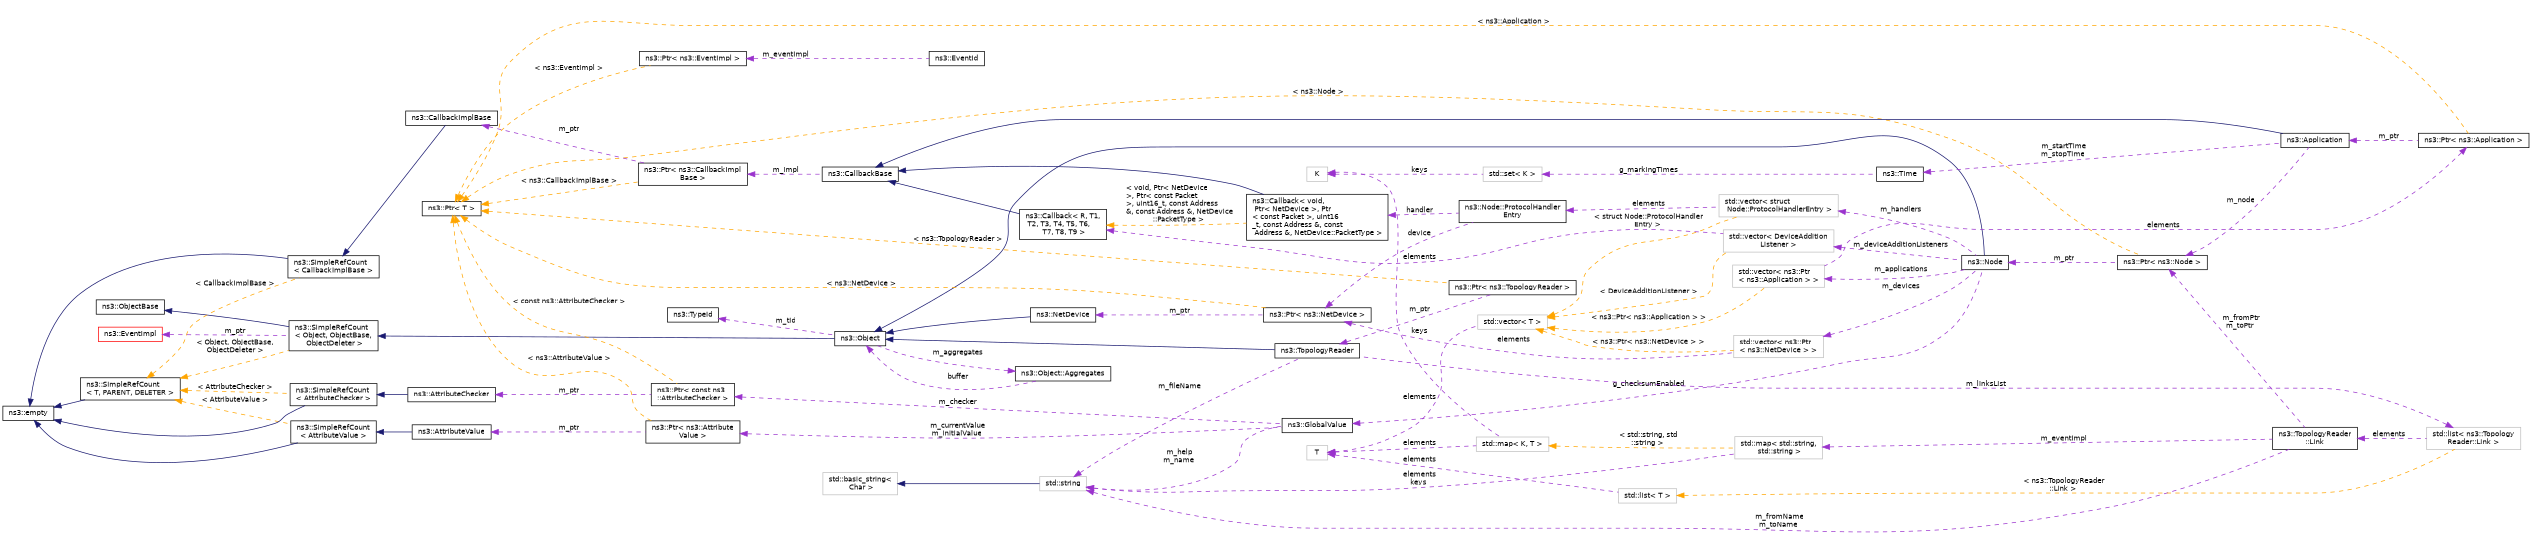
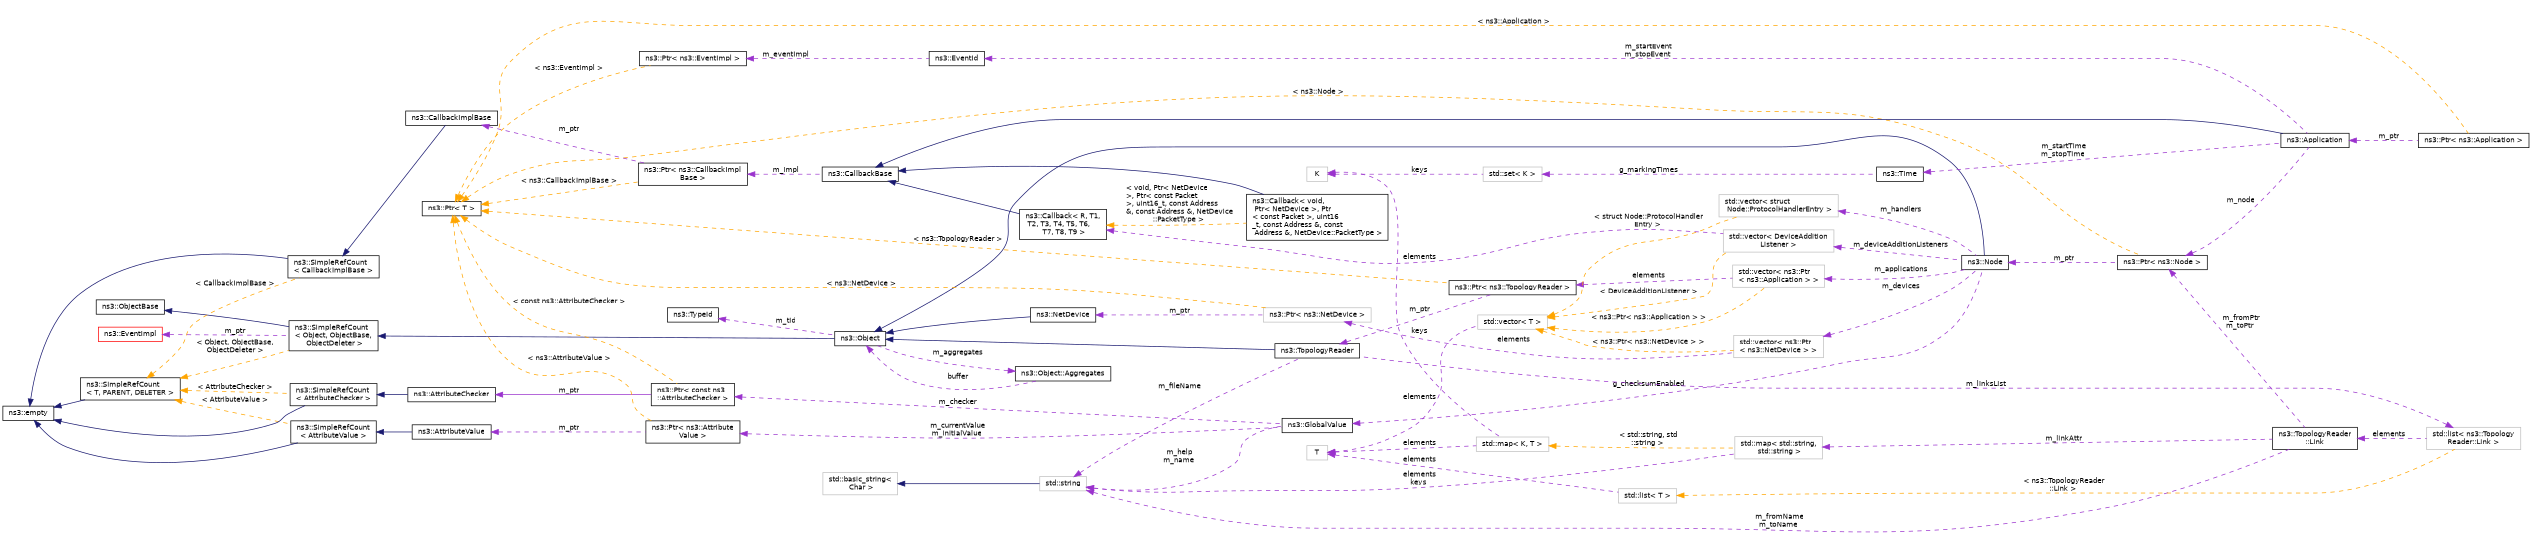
  digraph {
    rankdir=LR
    node [color=black fillcolor=white fontname=Helvetica fontsize=10 shape=record style=filled]
    edge [color=darkorchid3 dir=back fontname=Helvetica fontsize=10 labelfontname=Helvetica labelfontsize=10 style=dashed]
    n1 [color=grey75 height=0.2 label="std::string" width=0.4]
    n2 [height=0.2 label="ns3::TopologyReader" width=0.4]
    n3 [height=0.2 label="ns3::TopologyReader\l::Link" width=0.4]
    n4 [height=0.2 label="ns3::GlobalValue" width=0.4]
    n5 [color=grey75 height=0.2 label="std::map\< std::string,\l std::string \>" width=0.4]
    n6 [height=0.2 label="ns3::Ptr\< ns3::TopologyReader \>" width=0.4]
    n7 [color=grey75 height=0.2 label="std::list\< ns3::Topology\lReader::Link \>" width=0.4]
    n8 [height=0.2 label="ns3::Node" width=0.4]
    n9 [color=grey75 height=0.2 label="std::basic_string\<\l Char \>" width=0.4]
    n10 [height=0.2 label="ns3::Object" width=0.4]
    n11 [height=0.2 label="ns3::Object::Aggregates" width=0.4]
    n12 [height=0.2 label="ns3::NetDevice" width=0.4]
    n13 [height=0.2 label="ns3::Ptr\< ns3::Node \>" width=0.4]
    n14 [height=0.2 label="ns3::Application" width=0.4]
    n15 [height=0.2 label="ns3::Ptr\< ns3::Application \>" width=0.4]
-   n16 [height=0.2 label="ns3::Ptr\< ns3::NetDevice \>" width=0.4]
+   n16 [color=grey75 height=0.2 label="ns3::Ptr\< ns3::NetDevice \>" width=0.4]
    n17 [height=0.2 label="ns3::SimpleRefCount\l\< Object, ObjectBase,\l ObjectDeleter \>" width=0.4]
    n18 [height=0.2 label="ns3::ObjectBase" width=0.4]
    n19 [height=0.2 label="ns3::SimpleRefCount\l\< T, PARENT, DELETER \>" width=0.4]
    n20 [height=0.2 label="ns3::SimpleRefCount\l\< AttributeValue \>" width=0.4]
    n21 [height=0.2 label="ns3::SimpleRefCount\l\< AttributeChecker \>" width=0.4]
    n22 [height=0.2 label="ns3::SimpleRefCount\l\< CallbackImplBase \>" width=0.4]
    n23 [height=0.2 label="ns3::AttributeValue" width=0.4]
    n24 [height=0.2 label="ns3::AttributeChecker" width=0.4]
    n25 [height=0.2 label="ns3::CallbackImplBase" width=0.4]
    n26 [height=0.2 label="ns3::empty" width=0.4]
    n27 [height=0.2 label="ns3::TypeId" width=0.4]
    n28 [color=grey75 height=0.2 label="std::vector\< ns3::Ptr\l\< ns3::Application \> \>" width=0.4]
    n29 [height=0.2 label="ns3::EventId" width=0.4]
    n30 [height=0.2 label="ns3::Ptr\< ns3::EventImpl \>" width=0.4]
    n31 [color=red height=0.2 label="ns3::EventImpl" width=0.4]
    n32 [height=0.2 label="ns3::Ptr\< T \>" width=0.4]
    n33 [height=0.2 label="ns3::Ptr\< ns3::Attribute\lValue \>" width=0.4]
    n34 [height=0.2 label="ns3::Ptr\< const ns3\l::AttributeChecker \>" width=0.4]
    n35 [height=0.2 label="ns3::Ptr\< ns3::CallbackImpl\lBase \>" width=0.4]
    n36 [color=grey75 height=0.2 label="std::vector\< ns3::Ptr\l\< ns3::NetDevice \> \>" width=0.4]
-   n37 [height=0.2 label="ns3::Node::ProtocolHandler\lEntry" width=0.4]
    n38 [height=0.2 label="ns3::CallbackBase" width=0.4]
    n39 [height=0.2 label="ns3::Time" width=0.4]
    n40 [color=grey75 height=0.2 label="std::set\< K \>" width=0.4]
    n41 [color=grey75 height=0.2 label=K width=0.4]
    n42 [color=grey75 height=0.2 label="std::map\< K, T \>" width=0.4]
    n43 [color=grey75 height=0.2 label="std::vector\< T \>" width=0.4]
    n44 [color=grey75 height=0.2 label="std::vector\< struct\l Node::ProtocolHandlerEntry \>" width=0.4]
    n45 [color=grey75 height=0.2 label="std::vector\< DeviceAddition\lListener \>" width=0.4]
    n46 [color=grey75 height=0.2 label=T width=0.4]
    n47 [color=grey75 height=0.2 label="std::list\< T \>" width=0.4]
    n48 [height=0.2 label="ns3::Callback\< void,\l Ptr\< NetDevice \>, Ptr\l\< const Packet \>, uint16\l_t, const Address &, const\l Address &, NetDevice::PacketType \>" width=0.4]
    n49 [height=0.2 label="ns3::Callback\< R, T1,\l T2, T3, T4, T5, T6,\l T7, T8, T9 \>" width=0.4]
    n1 -> n2 [label=" m_fileName"]
    n1 -> n3 [label=" m_fromName\nm_toName"]
    n1 -> n4 [label=" m_help\nm_name"]
    n1 -> n5 [label=" elements\nkeys"]
    n2 -> n6 [label=" m_ptr"]
    n3 -> n7 [label=" elements"]
    n4 -> n8 [label=" g_checksumEnabled"]
-   n5 -> n3 [label=" m_eventImpl"]
+   n5 -> n3 [label=" m_linkAttr"]
    n7 -> n2 [label=" m_linksList"]
    n8 -> n13 [label=" m_ptr"]
    n9 -> n1 [color=midnightblue style=solid]
    n10 -> n2 [color=midnightblue style=solid]
    n10 -> n8 [color=midnightblue style=solid]
    n10 -> n11 [label=" buffer"]
    n10 -> n12 [color=midnightblue style=solid]
    n11 -> n10 [label=" m_aggregates"]
    n12 -> n16 [label=" m_ptr"]
    n13 -> n3 [label=" m_fromPtr\nm_toPtr"]
    n13 -> n14 [label=" m_node"]
    n14 -> n15 [label=" m_ptr"]
-   n15 -> n28 [label=" elements"]
+   n6 -> n28 [label=" elements"]
    n16 -> n36 [label=" elements"]
-   n16 -> n37 [label=" device"]
    n17 -> n10 [color=midnightblue style=solid]
    n18 -> n17 [color=midnightblue style=solid]
    n19 -> n17 [color=orange label=" \< Object, ObjectBase,\l ObjectDeleter \>"]
    n19 -> n20 [color=orange label=" \< AttributeValue \>"]
    n19 -> n21 [color=orange label=" \< AttributeChecker \>"]
    n19 -> n22 [color=orange label=" \< CallbackImplBase \>"]
    n20 -> n23 [color=midnightblue style=solid]
    n21 -> n24 [color=midnightblue style=solid]
    n22 -> n25 [color=midnightblue style=solid]
    n23 -> n33 [label=" m_ptr"]
-   n24 -> n34 [label=" m_ptr"]
+   n24 -> n34 [label=" m_ptr" style=solid]
    n25 -> n35 [label=" m_ptr"]
    n26 -> n19 [color=midnightblue style=solid]
    n26 -> n20 [color=midnightblue style=solid]
    n26 -> n21 [color=midnightblue style=solid]
    n26 -> n22 [color=midnightblue style=solid]
    n27 -> n10 [label=" m_tid"]
    n28 -> n8 [label=" m_applications"]
+   n29 -> n14 [label=" m_startEvent\nm_stopEvent"]
    n30 -> n29 [label=" m_eventImpl"]
    n31 -> n17 [label=" m_ptr"]
    n32 -> n6 [color=orange label=" \< ns3::TopologyReader \>"]
    n32 -> n13 [color=orange label=" \< ns3::Node \>"]
    n32 -> n15 [color=orange label=" \< ns3::Application \>"]
    n32 -> n16 [color=orange label=" \< ns3::NetDevice \>"]
    n32 -> n30 [color=orange label=" \< ns3::EventImpl \>"]
    n32 -> n33 [color=orange label=" \< ns3::AttributeValue \>"]
    n32 -> n34 [color=orange label=" \< const ns3::AttributeChecker \>"]
    n32 -> n35 [color=orange label=" \< ns3::CallbackImplBase \>"]
    n33 -> n4 [label=" m_currentValue\nm_initialValue"]
    n34 -> n4 [label=" m_checker"]
    n35 -> n38 [label=" m_impl"]
    n36 -> n8 [label=" m_devices"]
-   n37 -> n44 [label=" elements"]
    n38 -> n14 [color=midnightblue style=solid]
    n38 -> n48 [color=midnightblue style=solid]
    n38 -> n49 [color=midnightblue style=solid]
    n39 -> n14 [label=" m_startTime\nm_stopTime"]
    n40 -> n39 [label=" g_markingTimes"]
    n41 -> n40 [label=" keys"]
    n41 -> n42 [label=" keys"]
    n42 -> n5 [color=orange label=" \< std::string, std\l::string \>"]
    n43 -> n28 [color=orange label=" \< ns3::Ptr\< ns3::Application \> \>"]
    n43 -> n36 [color=orange label=" \< ns3::Ptr\< ns3::NetDevice \> \>"]
    n43 -> n44 [color=orange label=" \< struct Node::ProtocolHandler\lEntry \>"]
    n43 -> n45 [color=orange label=" \< DeviceAdditionListener \>"]
    n44 -> n8 [label=" m_handlers"]
    n45 -> n8 [label=" m_deviceAdditionListeners"]
    n46 -> n42 [label=" elements"]
    n46 -> n43 [label=" elements"]
    n46 -> n47 [label=" elements"]
    n47 -> n7 [color=orange label=" \< ns3::TopologyReader\l::Link \>"]
-   n48 -> n37 [label=" handler"]
    n49 -> n45 [label=" elements"]
    n49 -> n48 [color=orange label=" \< void, Ptr\< NetDevice\l \>, Ptr\< const Packet\l \>, uint16_t, const Address\l &, const Address &, NetDevice\l::PacketType \>"]
  }
